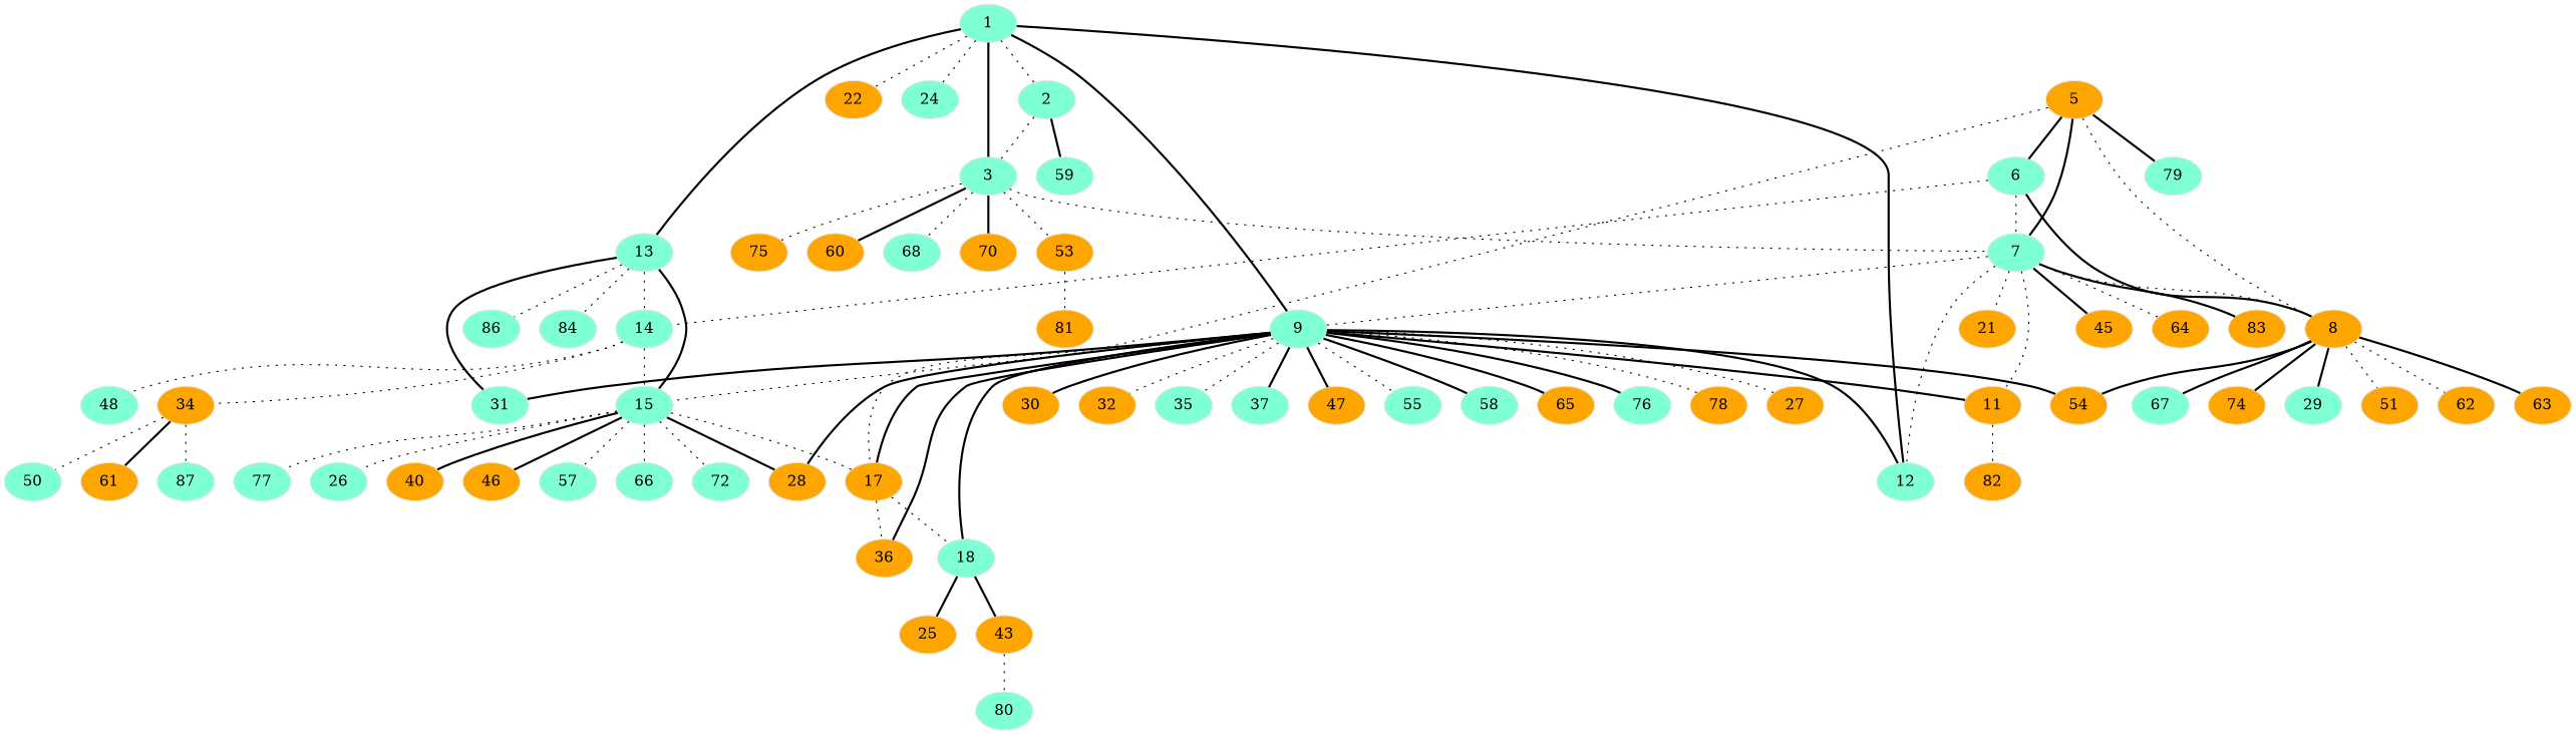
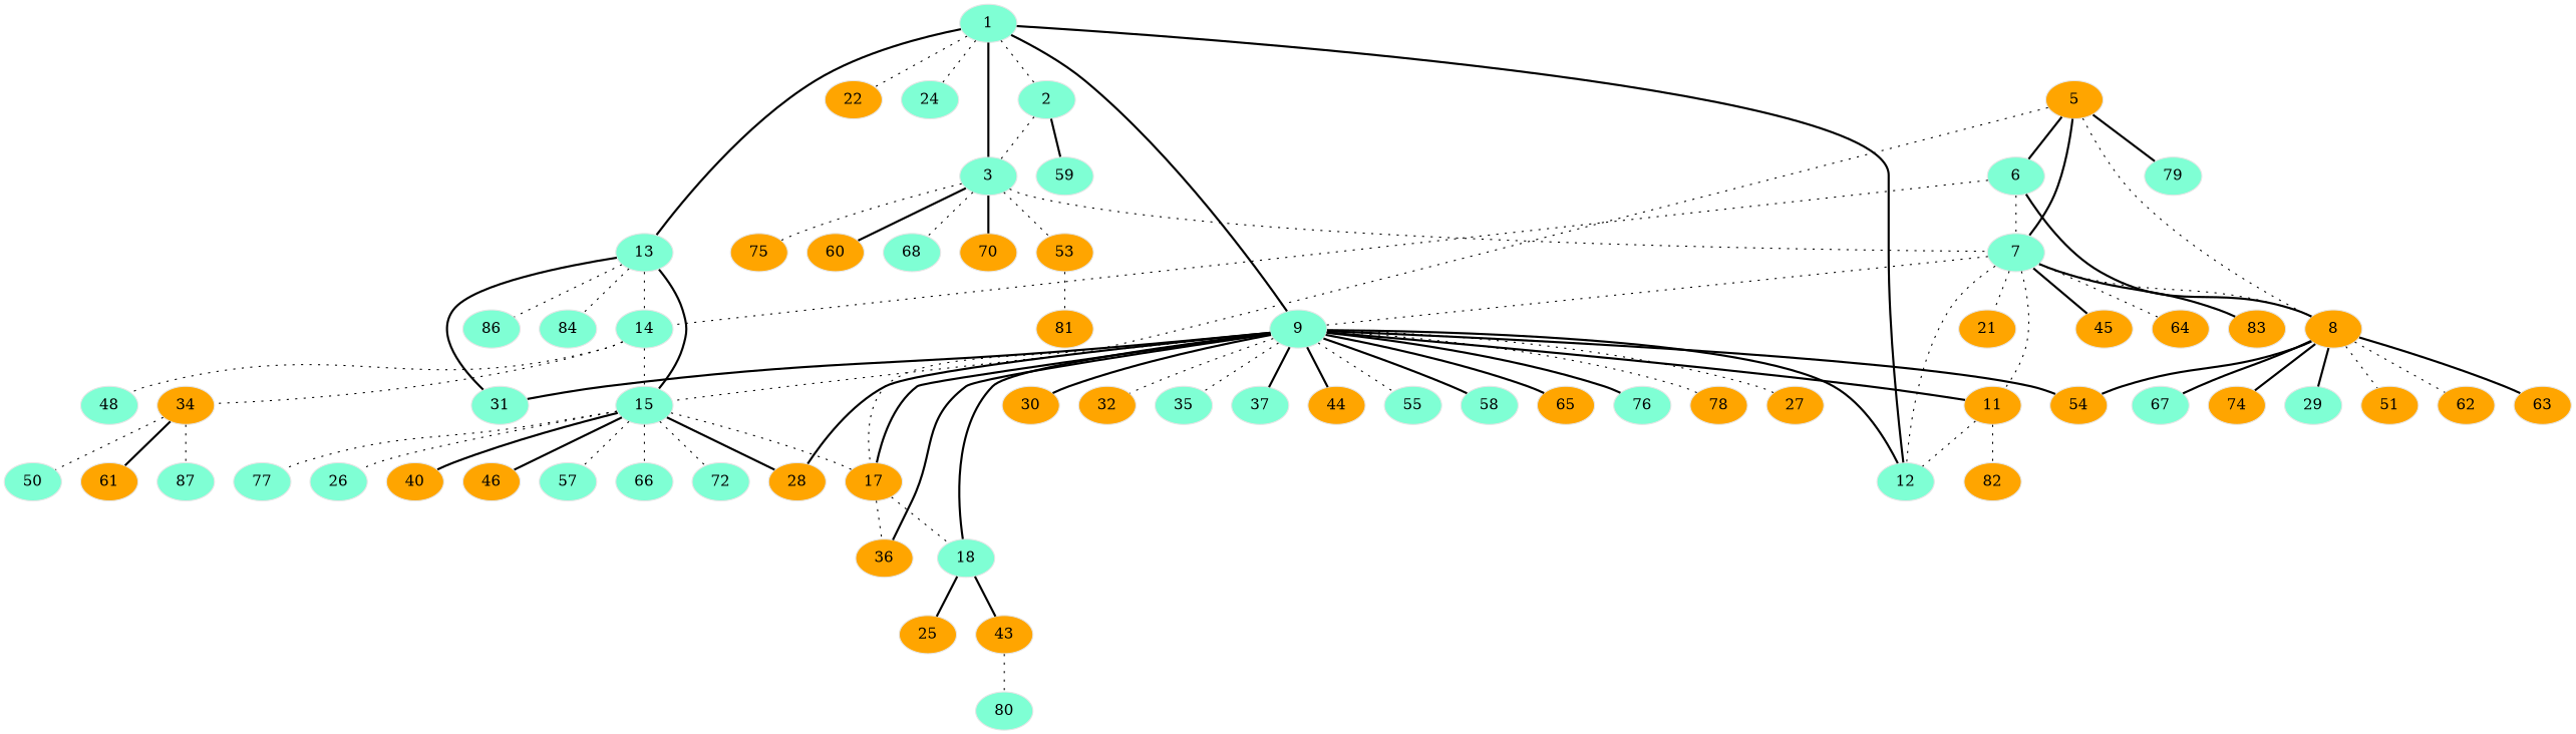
  graph {
    node [color=gray90 fillcolor=aquamarine style=filled]
    edge [style=dotted]
    1 [super="+4"]
    2 [super="+56"]
    3 [super="+39"]
    9 [super="+19"]
    12
    13 [super="+52"]
    22 [fillcolor=orange super="+73"]
    24 [super="+41"]
    59
    7 [super="+10"]
    53 [fillcolor=orange super="+71"]
    60 [fillcolor=orange]
    68
    70 [fillcolor=orange]
    75 [fillcolor=orange]
    17 [fillcolor=orange]
    11 [fillcolor=orange super="+23"]
    54 [fillcolor=orange]
    15 [super="+16"]
    18 [super="+20"]
    27 [fillcolor=orange]
    28 [fillcolor=orange]
    30 [fillcolor=orange]
    31
    32 [fillcolor=orange]
    35 [super="+42"]
    36 [fillcolor=orange]
    37
-   47 [fillcolor=orange]
+   47 [fillcolor=orange label=44]
    55
    58
    65 [fillcolor=orange]
    76
    78 [fillcolor=orange]
    14
    84
    86
    8 [fillcolor=orange super="+33"]
    21 [fillcolor=orange]
    45 [fillcolor=orange]
    64 [fillcolor=orange]
    83 [fillcolor=orange]
    81 [fillcolor=orange]
    5 [fillcolor=orange super="+44"]
    6 [super="+85"]
    79
    29 [super="+38"]
    51 [fillcolor=orange]
    62 [fillcolor=orange]
    63 [fillcolor=orange super="+69"]
    67
    74 [fillcolor=orange]
    34 [fillcolor=orange super="+49"]
    48
    82 [fillcolor=orange]
    26
    40 [fillcolor=orange]
    46 [fillcolor=orange]
    57
    66
    72
    77
    25 [fillcolor=orange]
    43 [fillcolor=orange]
    50
    61 [fillcolor=orange]
    87
    80
    1 -- 2 [weight=2]
    1 -- 3 [style=bold weight=2]
    1 -- 9 [style=bold]
    1 -- 12 [style=bold]
    1 -- 13 [style=bold]
    1 -- 22
    1 -- 24
    2 -- 3
    2 -- 59 [style=bold]
    3 -- 7 [weight=2]
    3 -- 53
    3 -- 60 [style=bold]
    3 -- 68
    3 -- 70 [style=bold]
    3 -- 75
    9 -- 12 [style=bold]
    9 -- 17 [style=bold]
    9 -- 11 [style=bold]
    9 -- 54 [style=bold]
    9 -- 15
    9 -- 18 [style=bold weight=2]
    9 -- 27
    9 -- 28 [style=bold]
    9 -- 30 [style=bold]
    9 -- 31 [style=bold]
    9 -- 32
    9 -- 35
    9 -- 36 [style=bold]
    9 -- 37 [style=bold]
    9 -- 47 [style=bold]
    9 -- 55
    9 -- 58 [style=bold]
    9 -- 65 [style=bold]
    9 -- 76 [style=bold]
    9 -- 78 [weight=2]
    13 -- 15 [style=bold weight=2]
    13 -- 31 [style=bold]
    13 -- 14
    13 -- 84
    13 -- 86
    7 -- 9
    7 -- 12
    7 -- 11
    7 -- 8
    7 -- 21
    7 -- 45 [style=bold]
    7 -- 64
    7 -- 83 [style=bold]
    53 -- 81
    17 -- 18 [weight=2]
    17 -- 36
+   11 -- 12
    11 -- 82
    15 -- 17
    15 -- 28 [style=bold]
    15 -- 26
    15 -- 40 [style=bold]
    15 -- 46 [style=bold]
    15 -- 57
    15 -- 66
    15 -- 72
    15 -- 77
    18 -- 25 [style=bold]
    18 -- 43 [style=bold]
    14 -- 15 [weight=2]
    14 -- 34
    14 -- 48
    8 -- 54 [style=bold]
    8 -- 29 [style=bold]
    8 -- 51
    8 -- 62
    8 -- 63 [style=bold]
    8 -- 67 [style=bold]
    8 -- 74 [style=bold]
    5 -- 7 [style=bold]
    5 -- 17
    5 -- 8
    5 -- 6 [style=bold]
    5 -- 79 [style=bold]
    6 -- 7
    6 -- 14
    6 -- 8 [style=bold]
    34 -- 50
    34 -- 61 [style=bold]
    34 -- 87
    43 -- 80
  }
